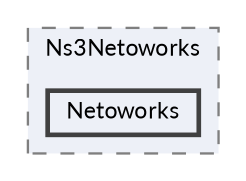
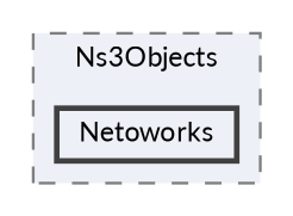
  digraph {
    compound=true
    fontname=Lato
    n1 [color=grey25 fillcolor="#edf0f7" fontname=Lato fontsize=10 height=0.2 label=Netoworks shape=box style="filled,bold" width=0.4]
    subgraph cluster_1 {
      bgcolor="#edf0f7"
      fontsize=10
-     label=Ns3Netoworks
+     label=Ns3Objects
      pencolor=grey50
      style="filled,dashed"
      n1
    }
  }
